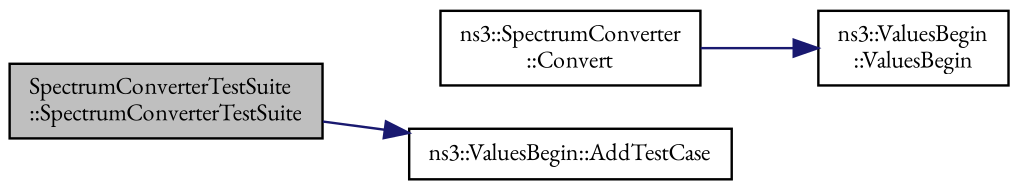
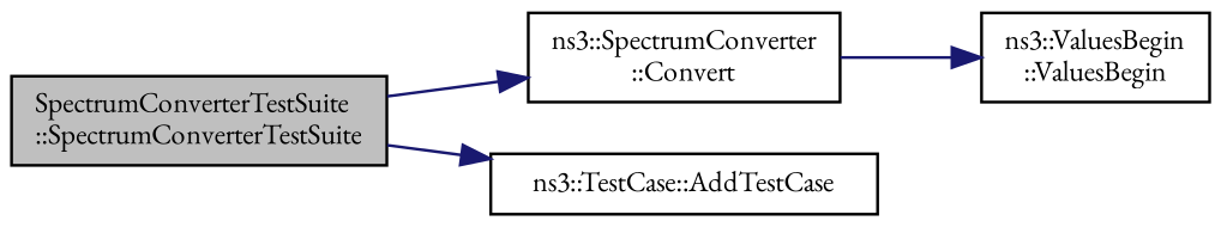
  digraph {
    fontname="EB Garamond"
    rankdir=LR
    node [color=black fillcolor=white fontname="EB Garamond" fontsize=10 shape=record style=filled]
    edge [color=midnightblue fontname="EB Garamond" fontsize=10 labelfontname=Helvetica labelfontsize=10 style=solid]
    n1 [fillcolor=grey75 fontcolor=black height=0.2 label="SpectrumConverterTestSuite\l::SpectrumConverterTestSuite" width=0.4]
    n2 [height=0.2 label="ns3::SpectrumConverter\l::Convert" width=0.4]
-   n3 [height=0.2 label="ns3::ValuesBegin::AddTestCase" width=0.4]
+   n3 [height=0.2 label="ns3::TestCase::AddTestCase" width=0.4]
    n4 [height=0.2 label="ns3::ValuesBegin\l::ValuesBegin" width=0.4]
+   n1 -> n2
    n1 -> n3
    n2 -> n4
  }
